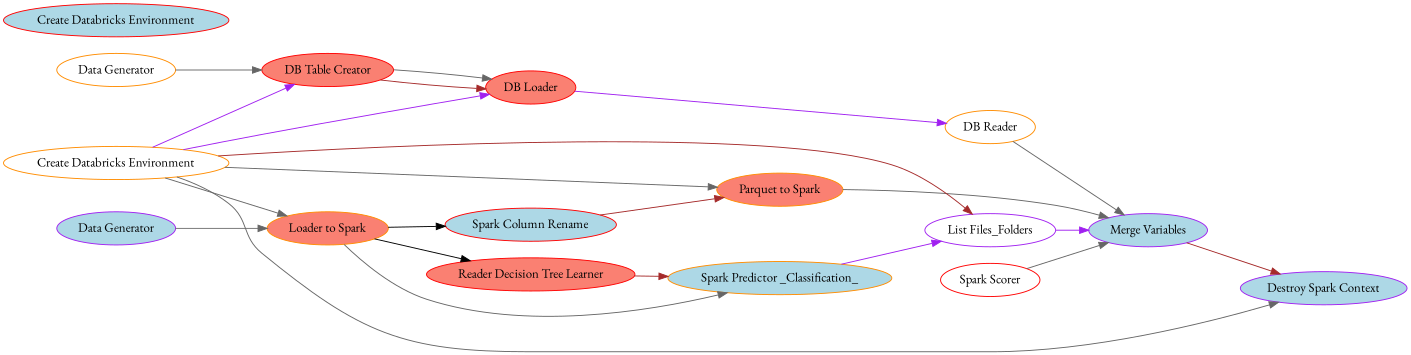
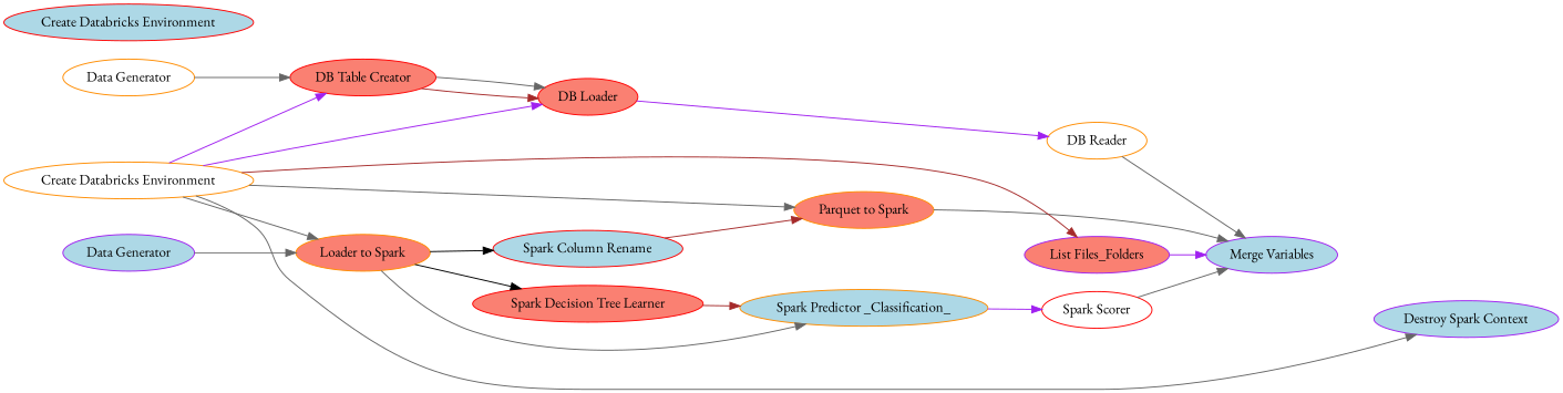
  digraph {
    fontname="EB Garamond"
    rankdir=LR
    node [color=darkorange fillcolor=lightblue fontname="EB Garamond" style=filled]
    edge [color=gray40 fontname="EB Garamond"]
    n1 [color=purple label="Data Generator"]
    n2 [fillcolor=salmon label="Loader to Spark"]
-   n3 [color=red fillcolor=salmon label="Reader Decision Tree Learner"]
+   n3 [color=red fillcolor=salmon label="Spark Decision Tree Learner"]
    n4 [label="Spark Predictor _Classification_"]
    n5 [color=red label="Spark Column Rename"]
    n6 [color=red fillcolor=white label="Spark Scorer"]
    n7 [fillcolor=salmon label="Parquet to Spark"]
    n8 [color=purple label="Merge Variables"]
    n9 [color=purple label="Destroy Spark Context"]
    n10 [fillcolor=white label="Data Generator"]
    n11 [color=red fillcolor=salmon label="DB Table Creator"]
    n12 [color=red fillcolor=salmon label="DB Loader"]
    n13 [fillcolor=white label="DB Reader"]
-   n14 [color=purple fillcolor=white label="List Files_Folders"]
+   n14 [color=purple fillcolor=salmon label="List Files_Folders"]
    n15 [fillcolor=white label="Create Databricks Environment"]
    n16 [color=red label="Create Databricks Environment"]
    n1 -> n2
    n2 -> n3 [color=black]
    n2 -> n4
    n2 -> n5 [color=black]
    n3 -> n4 [color=brown]
-   n4 -> n14 [color=purple]
+   n4 -> n6 [color=purple]
    n5 -> n7 [color=brown]
    n6 -> n8
    n7 -> n8
-   n8 -> n9 [color=brown]
    n10 -> n11
    n11 -> n12 [color=brown]
    n11 -> n12
    n12 -> n13 [color=purple]
    n13 -> n8
    n14 -> n8 [color=purple]
    n15 -> n2
    n15 -> n7
    n15 -> n9
    n15 -> n11 [color=purple]
    n15 -> n12 [color=purple]
    n15 -> n14 [color=brown]
  }
